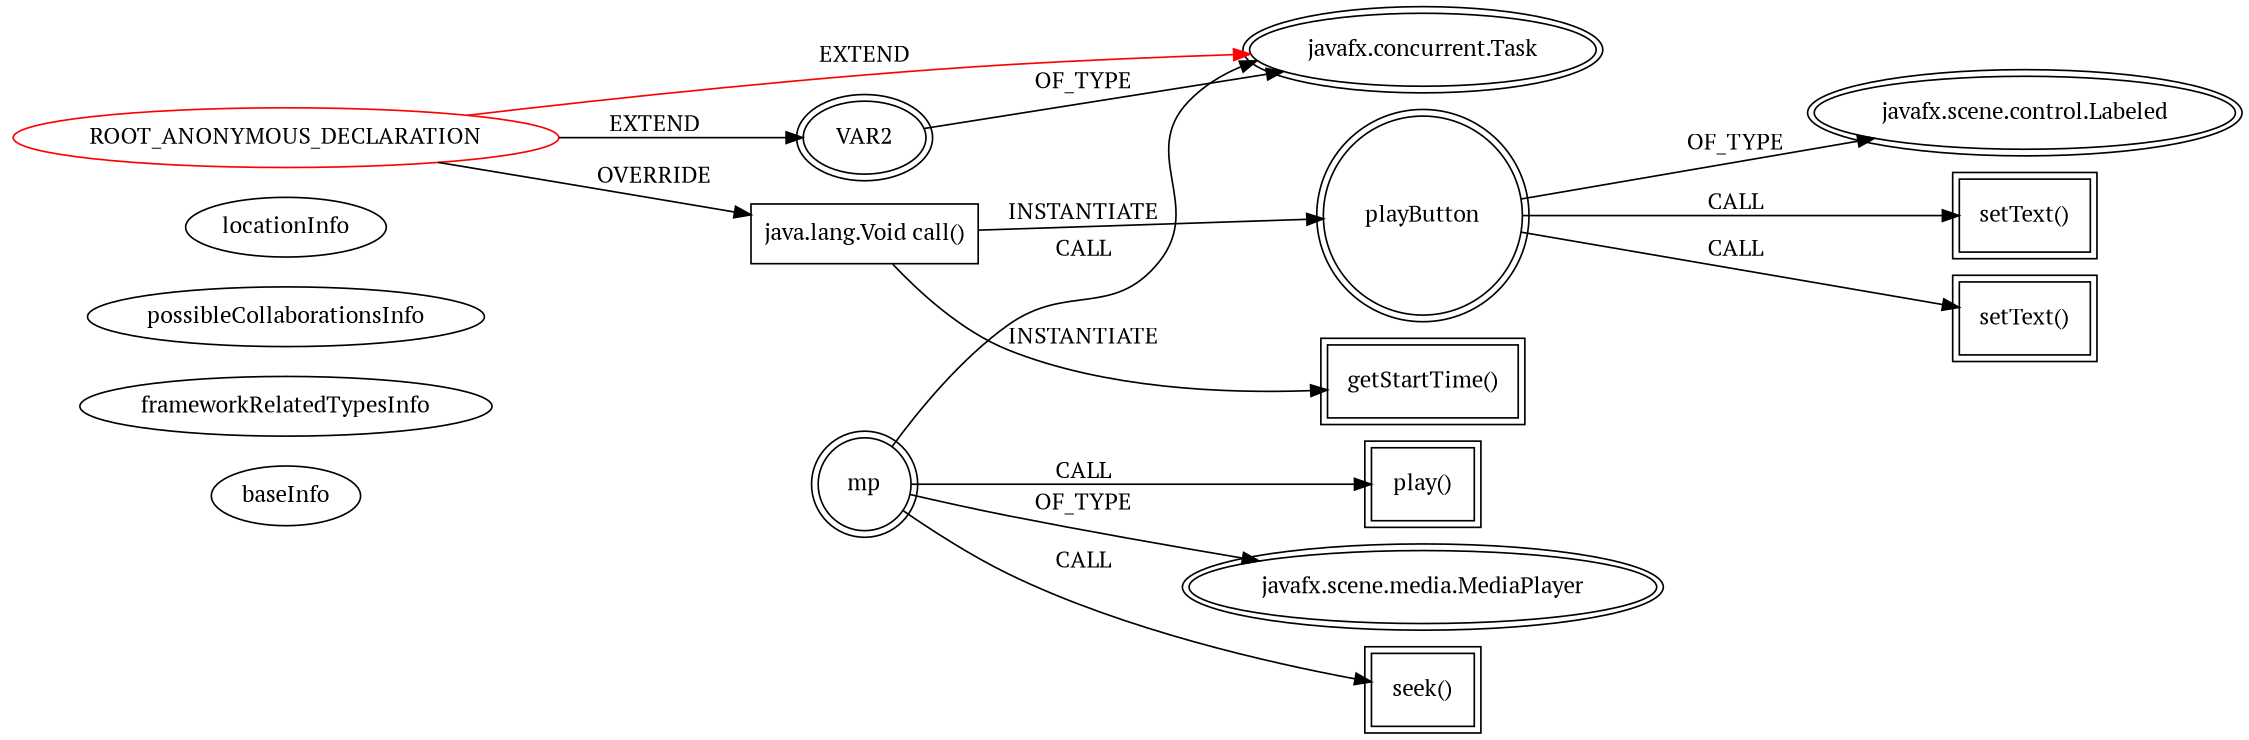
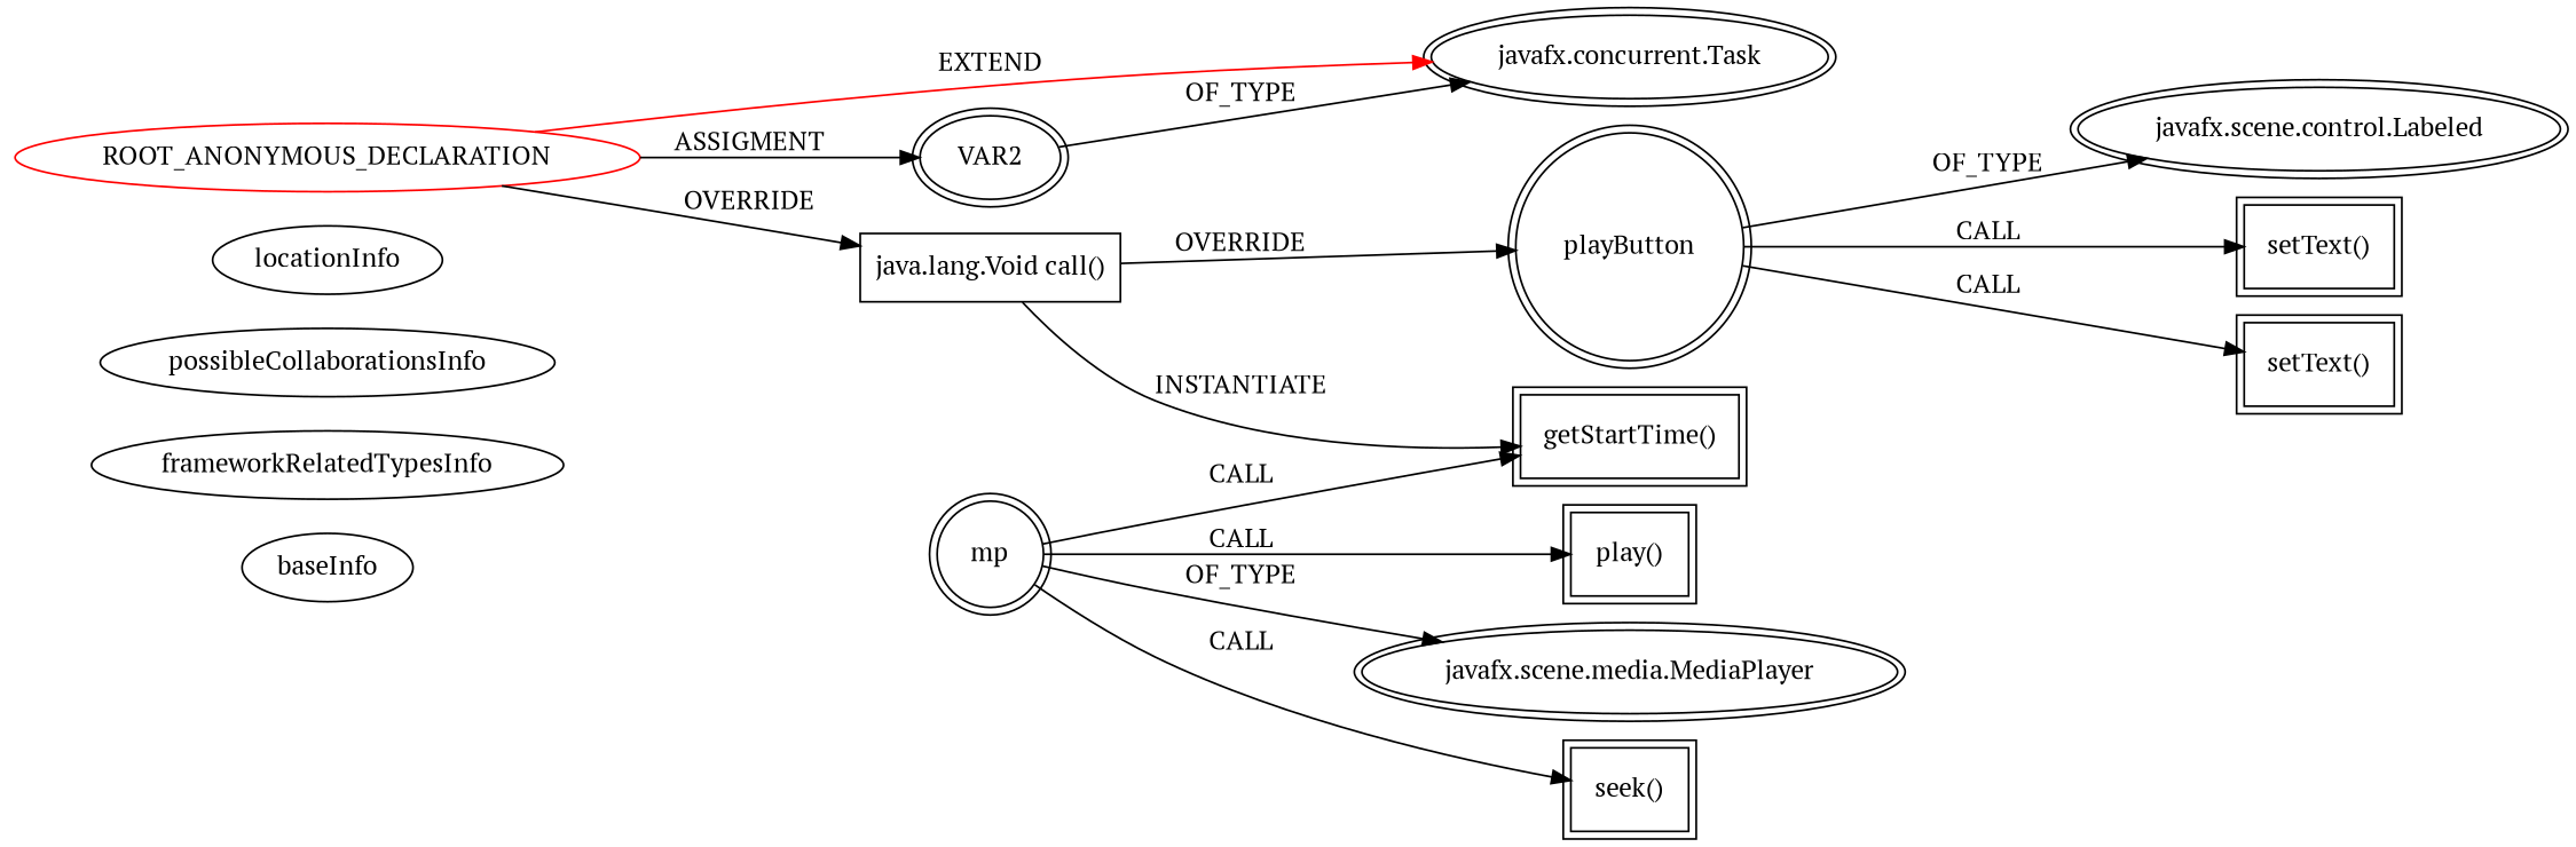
  digraph {
    fontname="PT Serif"
    rankdir=LR
    node [fontname="PT Serif" isFrameworkType=true vertexType=INSIDE_CALL peripheries=2]
    edge [fontname="PT Serif"]
    baseInfo [category=extension_graph graphId=1610 isAnonymous=true possibleRelation=false isFrameworkType="" vertexType="" peripheries=""]
    frameworkRelatedTypesInfo [0="javafx.concurrent.Task" isFrameworkType="" vertexType="" peripheries=""]
    possibleCollaborationsInfo [isFrameworkType="" vertexType="" peripheries=""]
    locationInfo [contextSignature="void runCommand(java.lang.String[])" filePath="/Williamgood-CST517-VR/CST517-VR-master/src/MediaControl.java" graphId=1610 projectName="Williamgood-CST517-VR" isFrameworkType="" vertexType="" peripheries=""]
    n5 [color=red isFrameworkType=false label=ROOT_ANONYMOUS_DECLARATION vertexType=ROOT_ANONYMOUS_DECLARATION peripheries=""]
    n6 [label="javafx.concurrent.Task" vertexType=FRAMEWORK_CLASS_TYPE]
    n7 [label=VAR2 vertexType=OUTSIDE_VARIABLE_EXPRESION]
    n8 [isFrameworkType=false label="java.lang.Void call()" shape=box vertexType=OVERRIDING_METHOD_DECLARATION peripheries=""]
    n9 [label=playButton shape=circle vertexType=VARIABLE_EXPRESION]
    n10 [label="getStartTime()" shape=box]
    n11 [label=mp shape=circle vertexType=VARIABLE_EXPRESION]
    n12 [label="javafx.scene.media.MediaPlayer" vertexType=FRAMEWORK_CLASS_TYPE]
    n13 [label="seek()" shape=box]
    n14 [label="play()" shape=box]
    n15 [label="javafx.scene.control.Labeled" vertexType=FRAMEWORK_CLASS_TYPE]
    n16 [label="setText()" shape=box]
    n17 [label="setText()" shape=box]
    n5 -> n6 [color=red label=EXTEND]
-   n5 -> n7 [label=EXTEND]
+   n5 -> n7 [label=ASSIGMENT]
    n5 -> n8 [label=OVERRIDE]
    n7 -> n6 [label=OF_TYPE]
-   n8 -> n9 [label=INSTANTIATE]
+   n8 -> n9 [label=OVERRIDE]
    n8 -> n10 [label=INSTANTIATE]
    n9 -> n15 [label=OF_TYPE]
    n9 -> n16 [label=CALL]
    n9 -> n17 [label=CALL]
-   n11 -> n6 [label=CALL]
+   n11 -> n10 [label=CALL]
    n11 -> n12 [label=OF_TYPE]
    n11 -> n13 [label=CALL]
    n11 -> n14 [label=CALL]
  }
